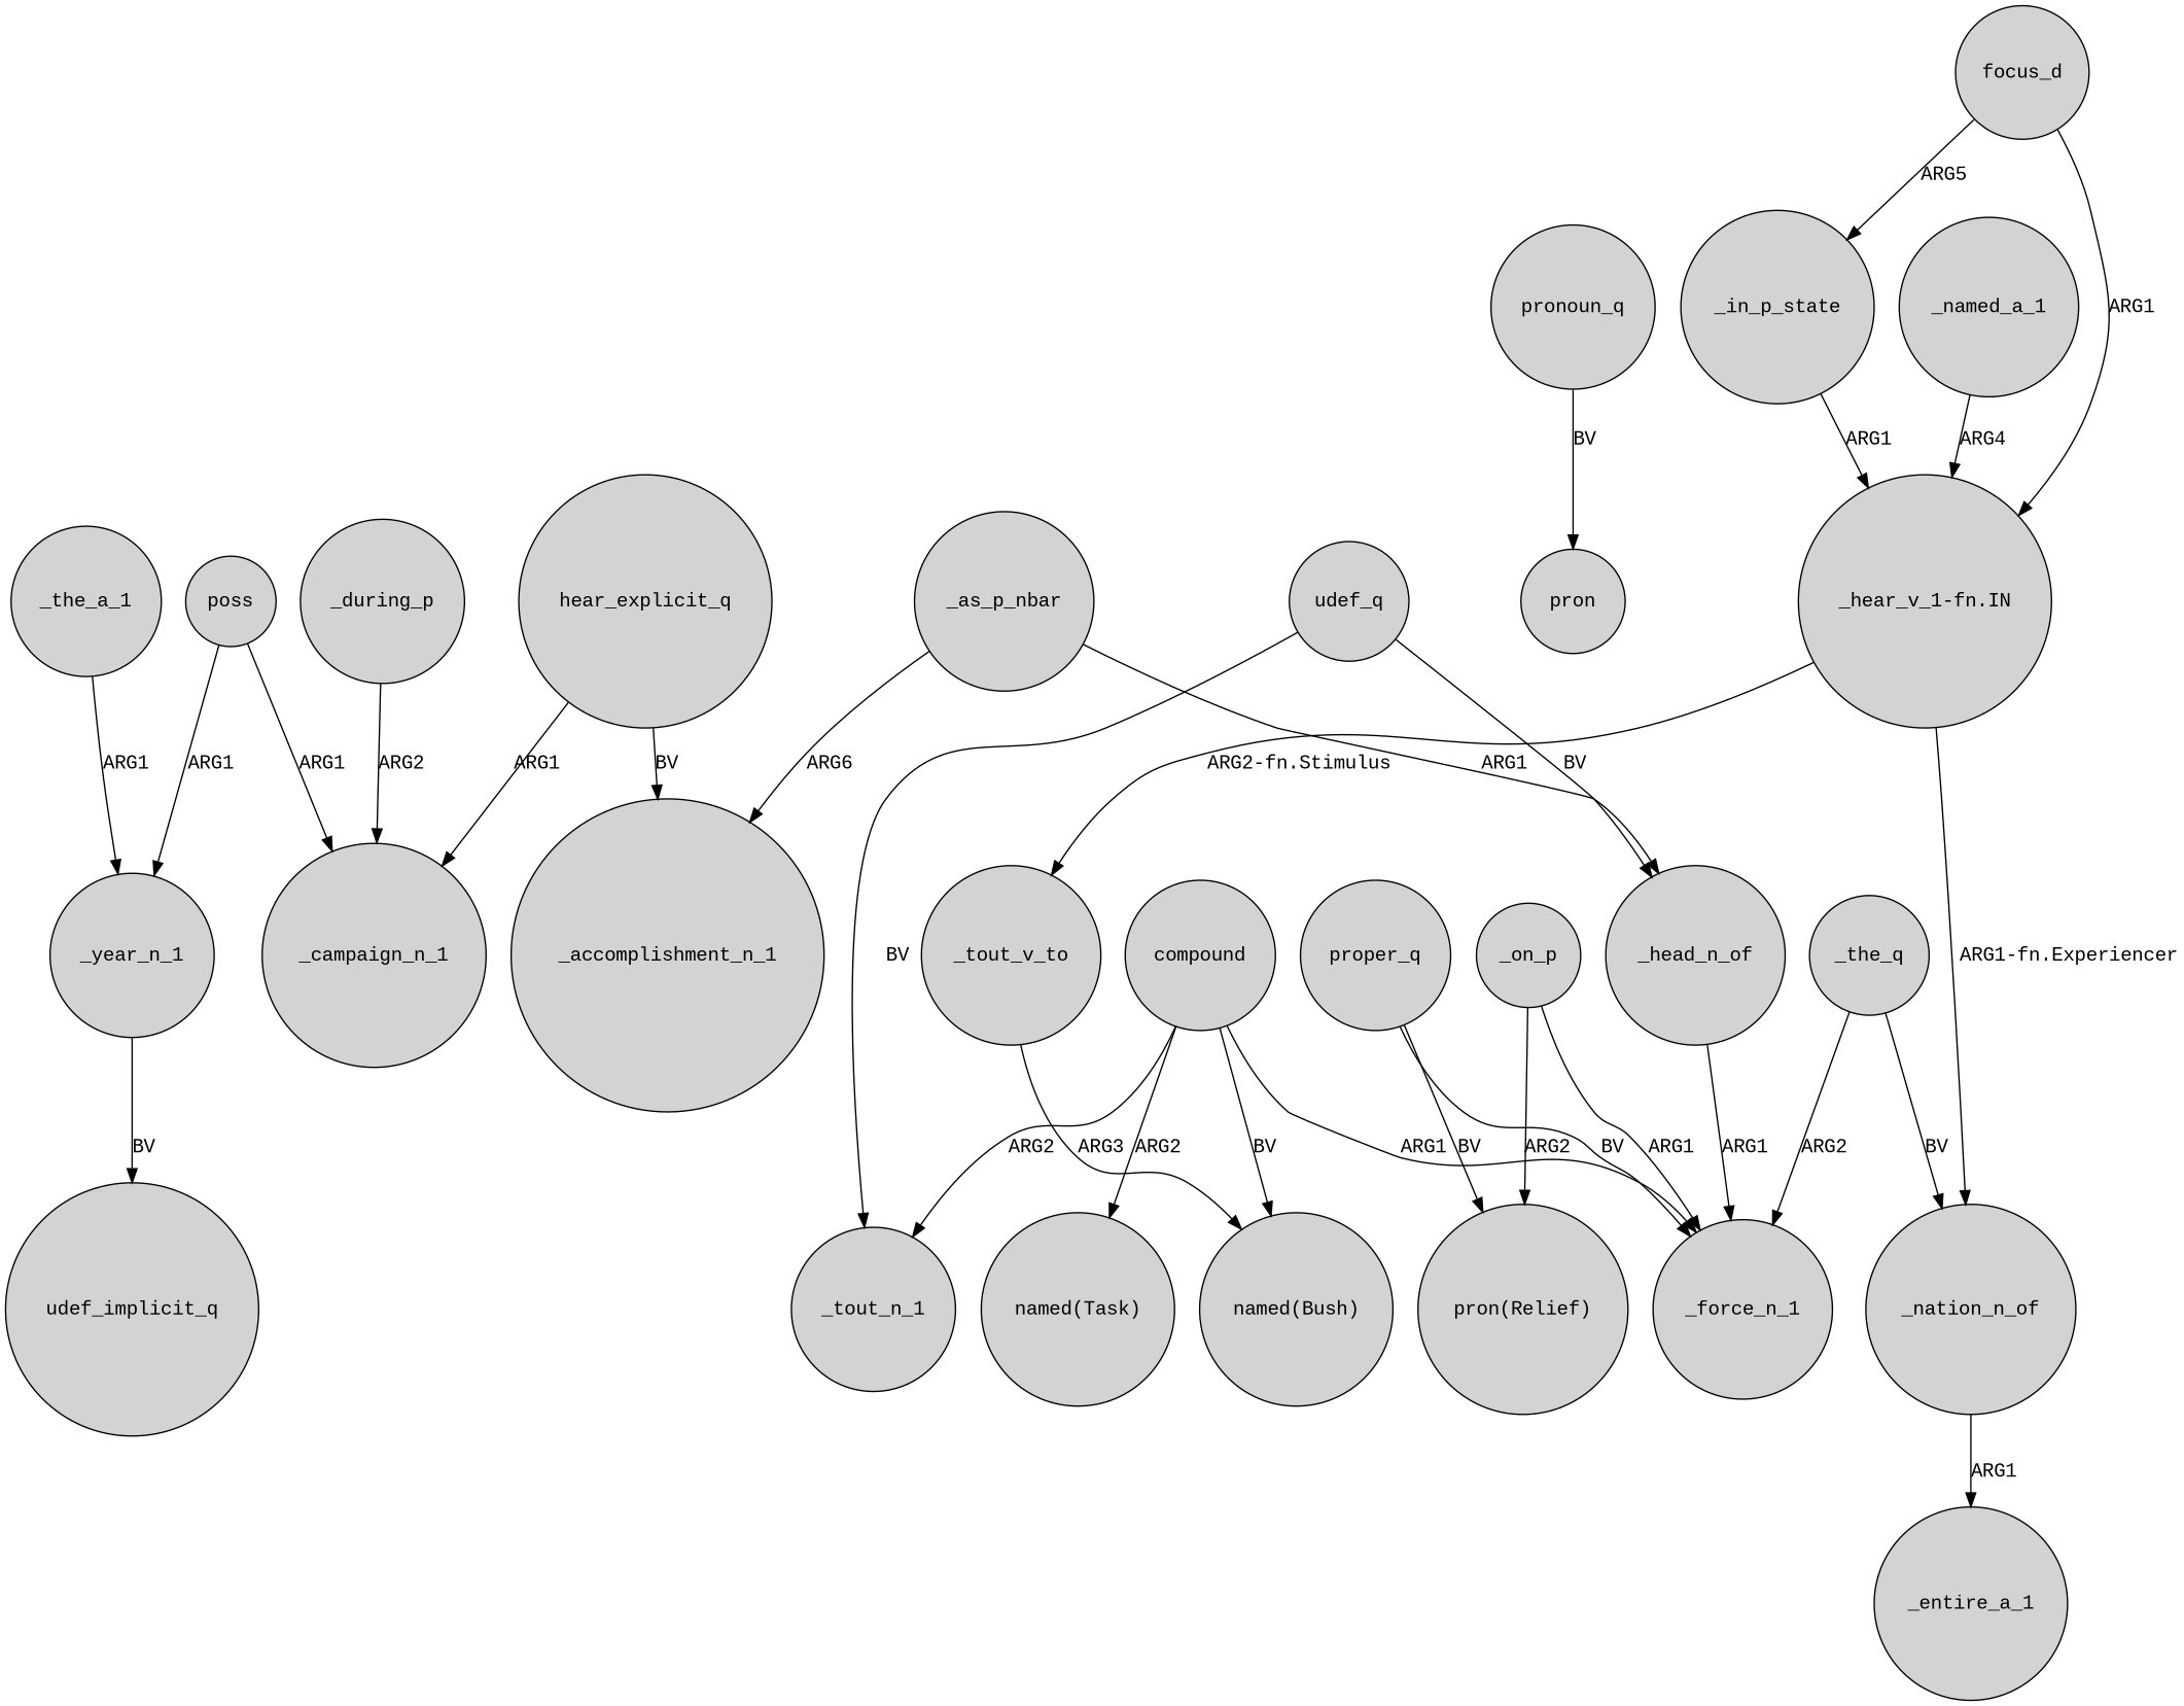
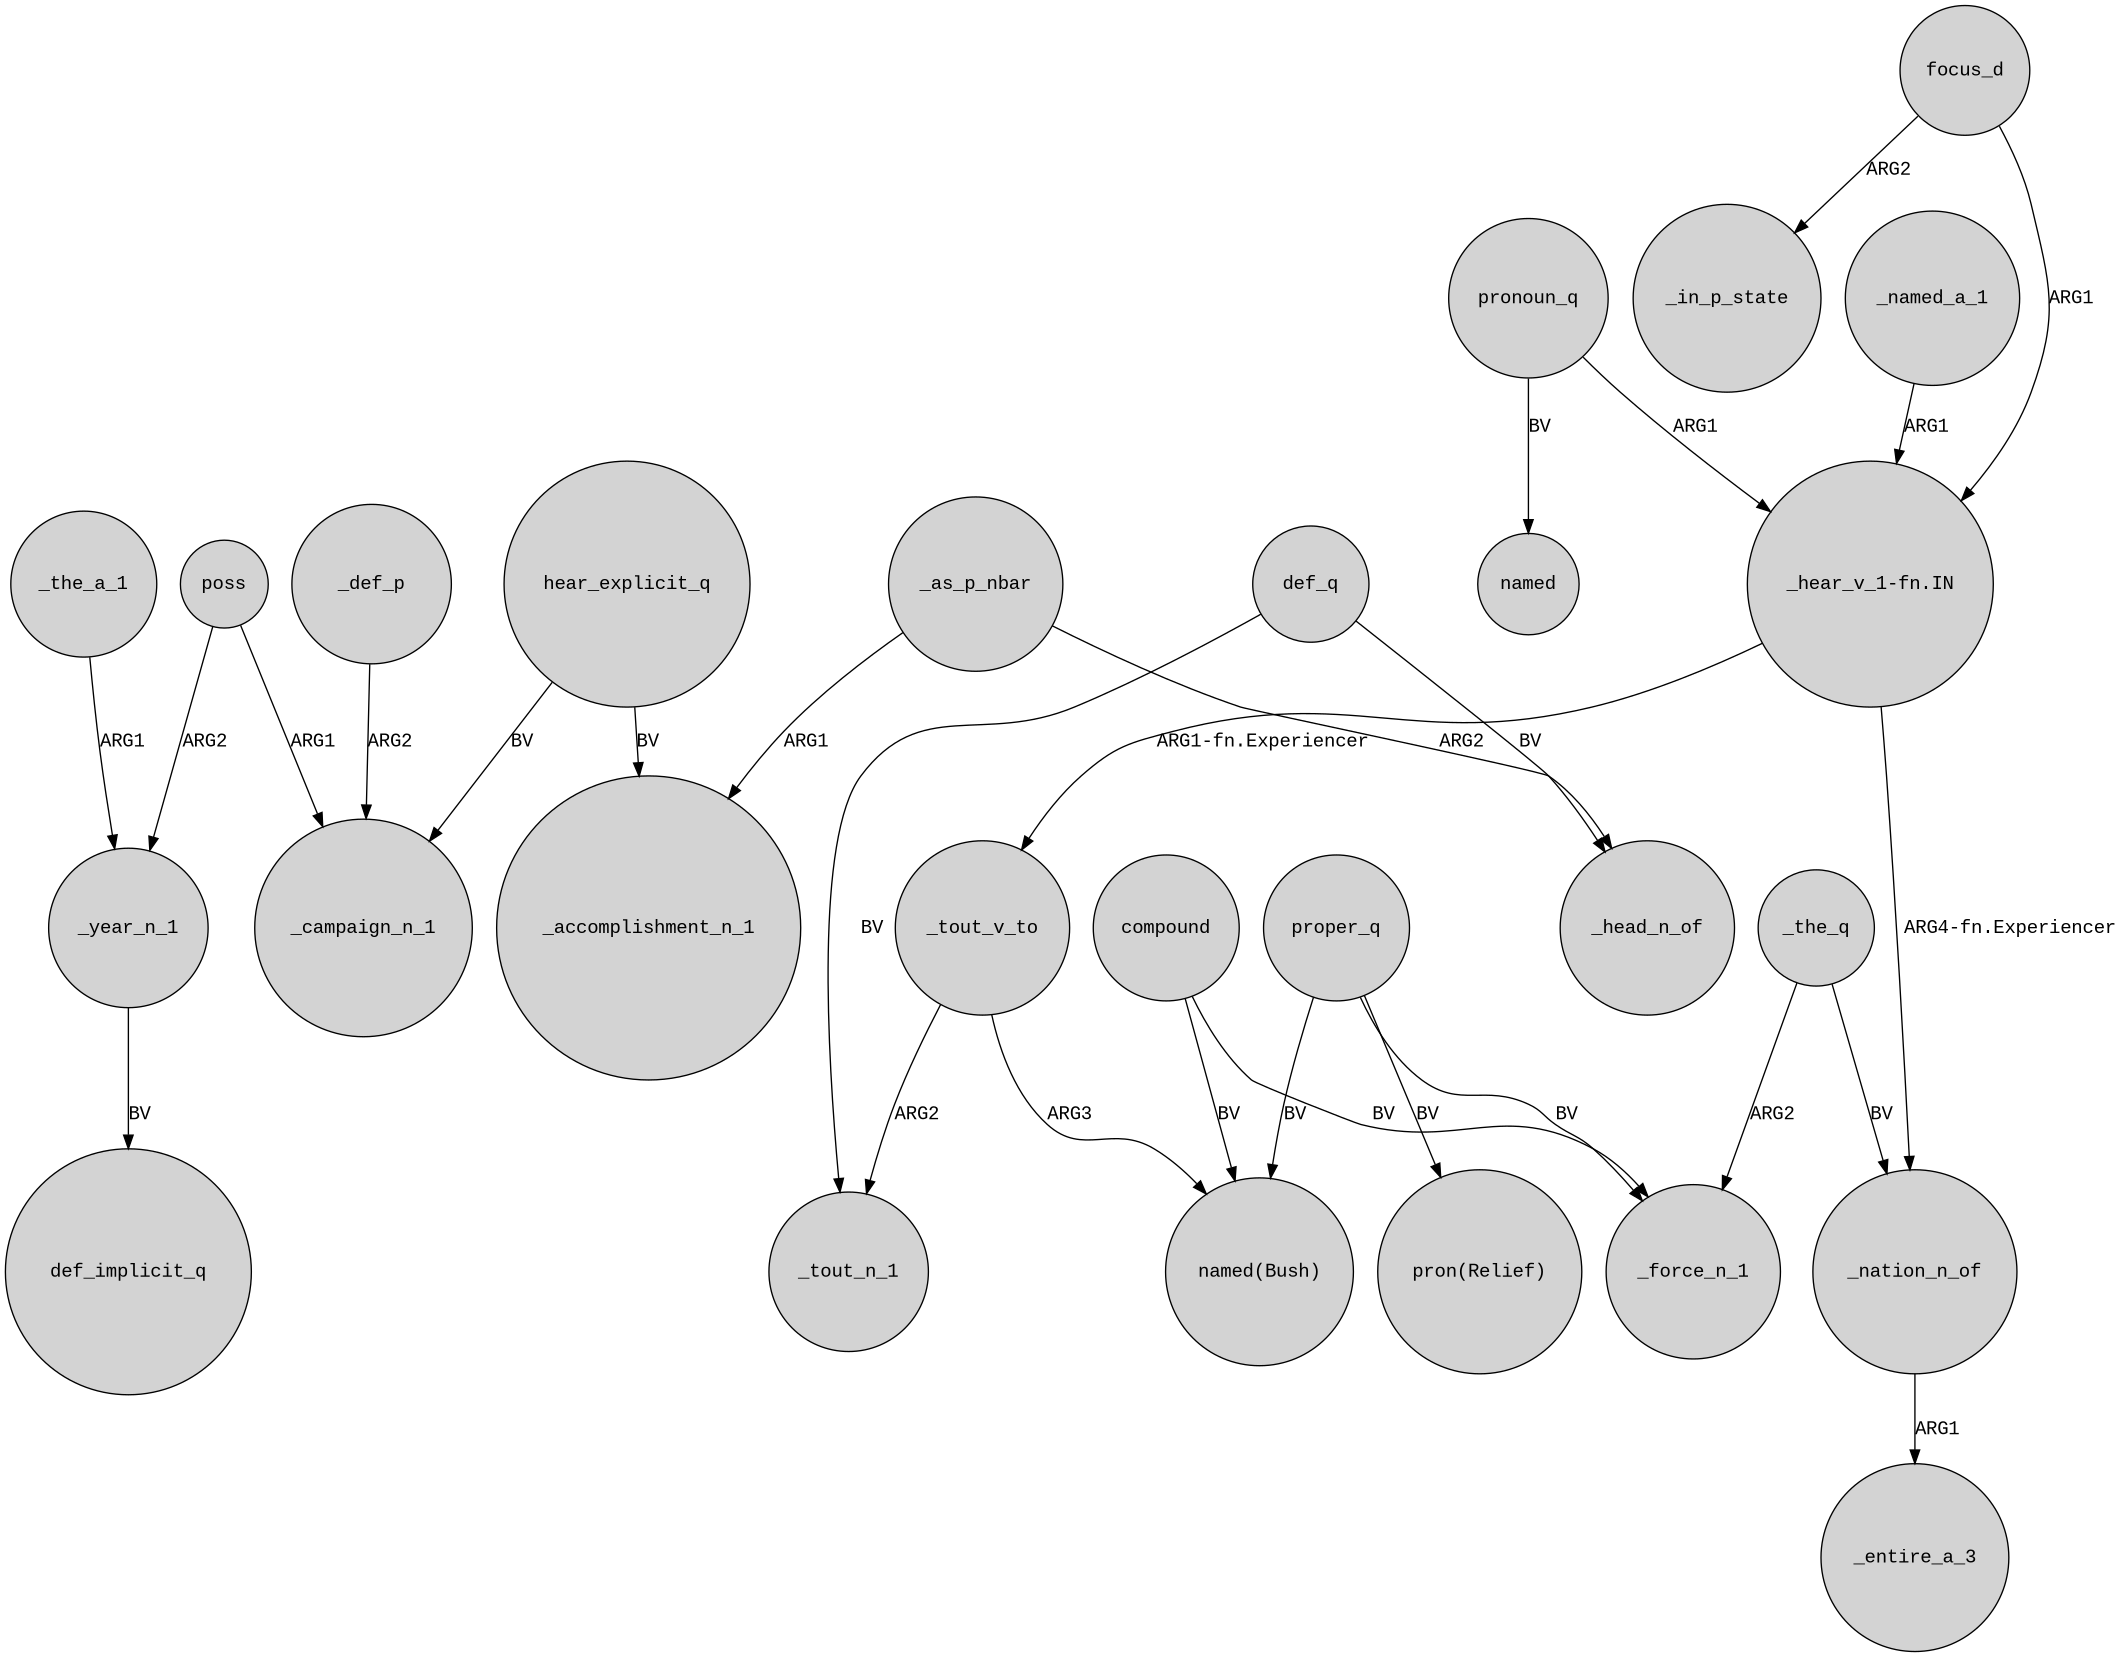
  digraph {
    fontname="Liberation Mono"
    node [fontname="Liberation Mono" shape=circle style=filled]
    edge [fontname="Liberation Mono"]
    poss
    _year_n_1
    _campaign_n_1
-   def_implicit_q [label=udef_implicit_q]
+   def_implicit_q
    _tout_v_to
    "named(Bush)"
    compound
    _force_n_1
    n9 [label=_tout_n_1]
-   "named(Task)"
    "_hear_v_1-fn.IN"
    _nation_n_of
-   _entire_a_1
+   _entire_a_1 [label=_entire_a_3]
    focus_d
    _in_p_state
    n16 [label="pron(Relief)"]
-   udef_q
+   udef_q [label=def_q]
    _head_n_of
    n19 [label=_named_a_1]
    pronoun_q
-   pron
+   pron [label=named]
    n22 [label=hear_explicit_q]
    _accomplishment_n_1
-   _on_p
    _the_q
    proper_q
-   _during_p
+   _during_p [label=_def_p]
    n28 [label=_the_a_1]
    _as_p_nbar
-   poss -> _year_n_1 [label=ARG1]
+   poss -> _year_n_1 [label=ARG2]
    poss -> _campaign_n_1 [label=ARG1]
    _year_n_1 -> def_implicit_q [label=BV]
    _tout_v_to -> "named(Bush)" [label=ARG3]
    compound -> "named(Bush)" [label=BV]
-   compound -> _force_n_1 [label=ARG1]
-   compound -> n9 [label=ARG2]
-   compound -> "named(Task)" [label=ARG2]
-   "_hear_v_1-fn.IN" -> _tout_v_to [label="ARG2-fn.Stimulus"]
-   "_hear_v_1-fn.IN" -> _nation_n_of [label="ARG1-fn.Experiencer"]
+   compound -> _force_n_1 [label=BV]
+   _tout_v_to -> n9 [label=ARG2]
+   "_hear_v_1-fn.IN" -> _tout_v_to [label="ARG1-fn.Experiencer"]
+   "_hear_v_1-fn.IN" -> _nation_n_of [label="ARG4-fn.Experiencer"]
    _nation_n_of -> _entire_a_1 [label=ARG1]
    focus_d -> "_hear_v_1-fn.IN" [label=ARG1]
-   focus_d -> _in_p_state [label=ARG5]
-   _in_p_state -> "_hear_v_1-fn.IN" [label=ARG1]
+   focus_d -> _in_p_state [label=ARG2]
+   pronoun_q -> "_hear_v_1-fn.IN" [label=ARG1]
    udef_q -> n9 [label=BV]
    udef_q -> _head_n_of [label=BV]
-   _head_n_of -> _force_n_1 [label=ARG1]
-   n19 -> "_hear_v_1-fn.IN" [label=ARG4]
+   n19 -> "_hear_v_1-fn.IN" [label=ARG1]
    pronoun_q -> pron [label=BV]
-   n22 -> _campaign_n_1 [label=ARG1]
+   n22 -> _campaign_n_1 [label=BV]
    n22 -> _accomplishment_n_1 [label=BV]
-   _on_p -> _force_n_1 [label=ARG1]
-   _on_p -> n16 [label=ARG2]
    _the_q -> _force_n_1 [label=ARG2]
    _the_q -> _nation_n_of [label=BV]
+   proper_q -> "named(Bush)" [label=BV]
    proper_q -> _force_n_1 [label=BV]
    proper_q -> n16 [label=BV]
    _during_p -> _campaign_n_1 [label=ARG2]
    n28 -> _year_n_1 [label=ARG1]
-   _as_p_nbar -> _head_n_of [label=ARG1]
-   _as_p_nbar -> _accomplishment_n_1 [label=ARG6]
+   _as_p_nbar -> _head_n_of [label=ARG2]
+   _as_p_nbar -> _accomplishment_n_1 [label=ARG1]
  }
